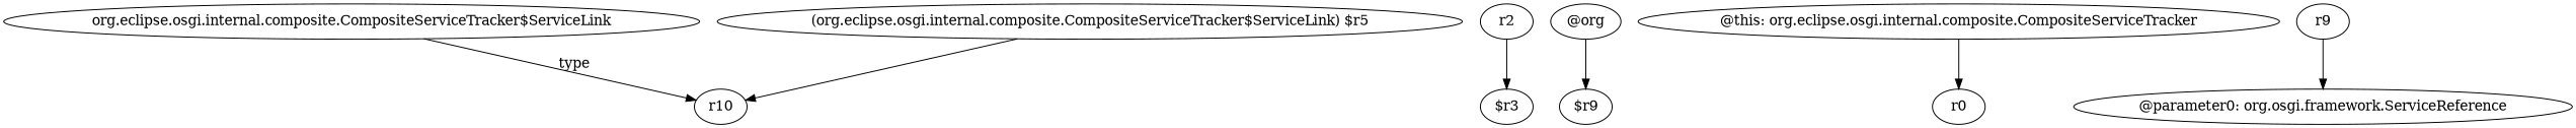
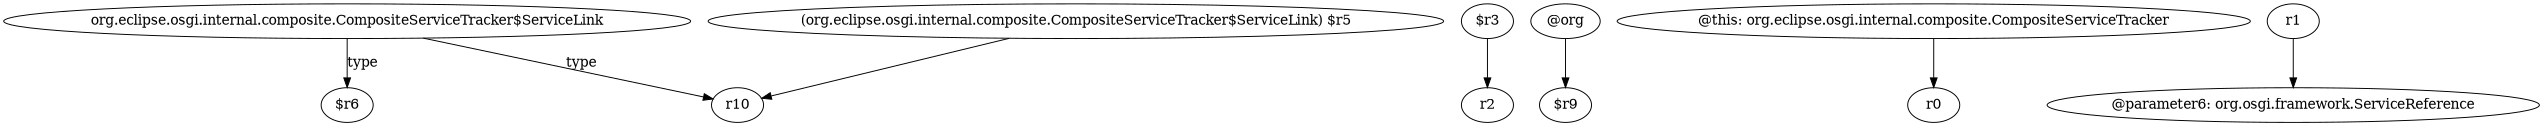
  digraph {
+   n1 [label="$r6"]
    n2 [label=r10]
    n3 [label="org.eclipse.osgi.internal.composite.CompositeServiceTracker$ServiceLink"]
    n4 [label="$r3"]
    n5 [label=r2]
    n6 [label="@org"]
    n7 [label="$r9"]
    n8 [label="(org.eclipse.osgi.internal.composite.CompositeServiceTracker$ServiceLink) $r5"]
    n9 [label="@this: org.eclipse.osgi.internal.composite.CompositeServiceTracker"]
    n10 [label=r0]
-   n11 [label="@parameter0: org.osgi.framework.ServiceReference"]
-   n12 [label=r9]
+   n11 [label="@parameter6: org.osgi.framework.ServiceReference"]
+   n12 [label=r1]
+   n3 -> n1 [label=type]
    n3 -> n2 [label=type]
-   n5 -> n4
+   n4 -> n5
    n6 -> n7
    n8 -> n2
    n9 -> n10
    n12 -> n11
  }
